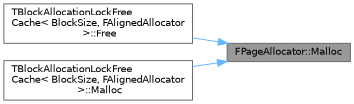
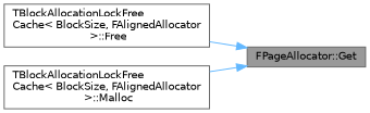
  digraph {
    rankdir=RL
    node [color=grey40 fillcolor=white fontname=Helvetica fontsize=10 shape=box style=filled]
    edge [color=steelblue1 dir=back fontname=Helvetica fontsize=10 labelfontname=Helvetica labelfontsize=10 style=solid]
-   n1 [color=gray40 fillcolor=grey60 fontcolor=black height=0.2 label="FPageAllocator::Malloc" width=0.4]
+   n1 [color=gray40 fillcolor=grey60 fontcolor=black height=0.2 label="FPageAllocator::Get" width=0.4]
    n2 [height=0.2 label="TBlockAllocationLockFree\lCache\< BlockSize, FAlignedAllocator\l \>::Free" width=0.4]
    n3 [height=0.2 label="TBlockAllocationLockFree\lCache\< BlockSize, FAlignedAllocator\l \>::Malloc" width=0.4]
    n1 -> n2
    n1 -> n3
  }
